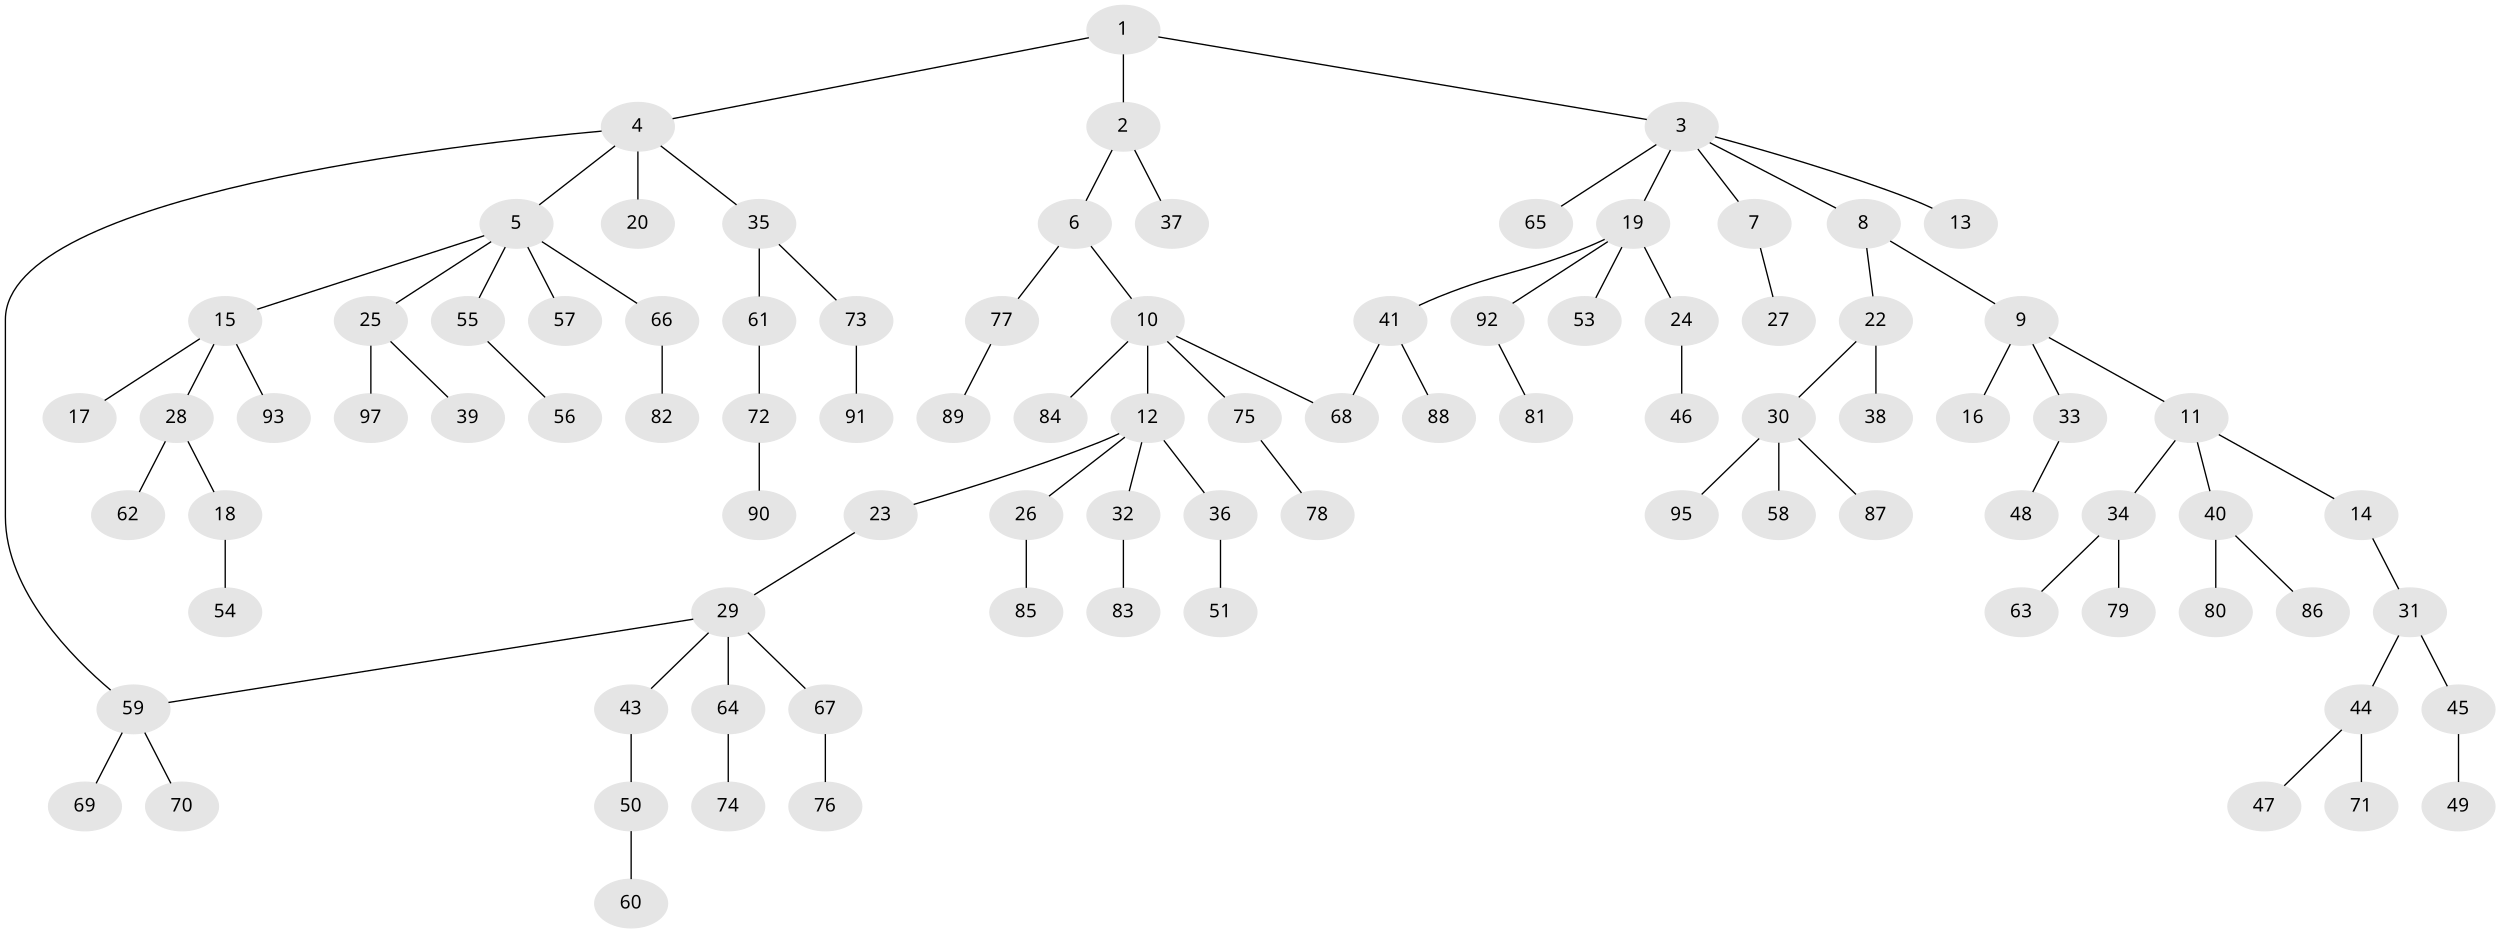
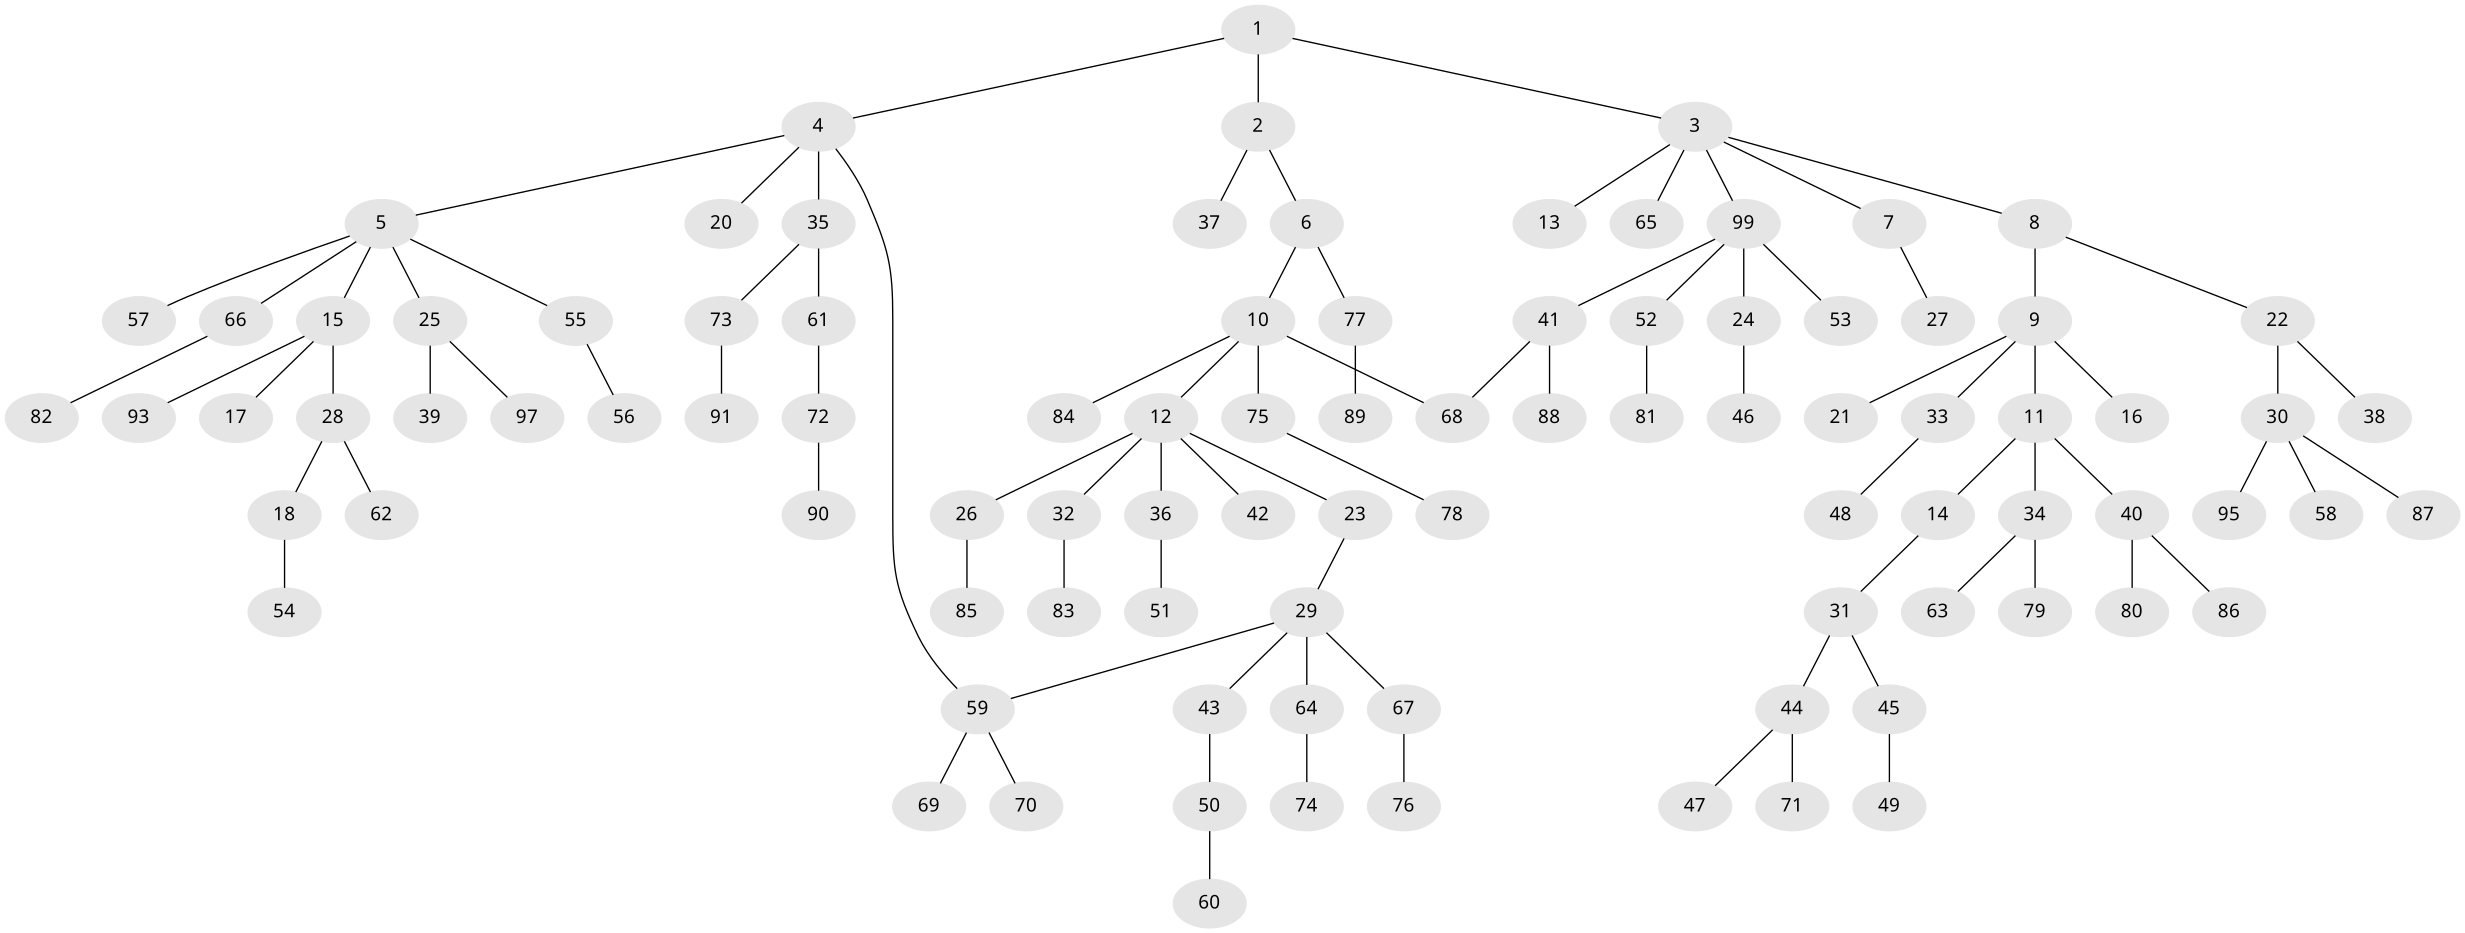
  graph {
    fontname="Noto Sans"
    node [color=gray90 fontname="Noto Sans" style=filled]
    edge [fontname="Noto Sans"]
    1
    2
    3
    4
    6
    37
    7
    8
    13
-   19
+   19 [label=99]
    65
    5
    20
    35
    59
    10
    77
    27
    9
    22
    24
    41
-   52 [label=92]
+   52
    53
    15
    25
    55
    57
    66
    61
    73
    69
    70
    17
    28
    93
    39
    n38 [label=97]
    56
    82
    12
    68
    75
    84
    89
    11
    16
+   21
    33
    30
    38
    14
    34
    40
    48
    23
    26
    32
    36
+   42
    78
    31
    63
    79
    80
    86
    29
    85
    83
    51
    44
    45
    18
    62
    54
    46
    88
    81
    58
    87
    n81 [label=95]
    43
    64
    67
    50
    74
    76
    47
    71
    49
    72
    91
    60
    90
    1 -- 2
    1 -- 3
    1 -- 4
    2 -- 6
    2 -- 37
    3 -- 7
    3 -- 8
    3 -- 13
    3 -- 19
    3 -- 65
    4 -- 5
    4 -- 20
    4 -- 35
    4 -- 59
    6 -- 10
    6 -- 77
    7 -- 27
    8 -- 9
    8 -- 22
    19 -- 24
    19 -- 41
    19 -- 52
    19 -- 53
    5 -- 15
    5 -- 25
    5 -- 55
    5 -- 57
    5 -- 66
    35 -- 61
    35 -- 73
    59 -- 69
    59 -- 70
    10 -- 12
    10 -- 68
    10 -- 75
    10 -- 84
    77 -- 89
    9 -- 11
    9 -- 16
+   9 -- 21
    9 -- 33
    22 -- 30
    22 -- 38
    24 -- 46
    41 -- 68
    41 -- 88
    52 -- 81
    15 -- 17
    15 -- 28
    15 -- 93
    25 -- 39
    25 -- n38
    55 -- 56
    66 -- 82
    61 -- 72
    73 -- 91
    28 -- 18
    28 -- 62
    12 -- 23
    12 -- 26
    12 -- 32
    12 -- 36
+   12 -- 42
    75 -- 78
    11 -- 14
    11 -- 34
    11 -- 40
    33 -- 48
    30 -- 58
    30 -- 87
    30 -- n81
    14 -- 31
    34 -- 63
    34 -- 79
    40 -- 80
    40 -- 86
    23 -- 29
    26 -- 85
    32 -- 83
    36 -- 51
    31 -- 44
    31 -- 45
    29 -- 59
    29 -- 43
    29 -- 64
    29 -- 67
    44 -- 47
    44 -- 71
    45 -- 49
    18 -- 54
    43 -- 50
    64 -- 74
    67 -- 76
    50 -- 60
    72 -- 90
  }
